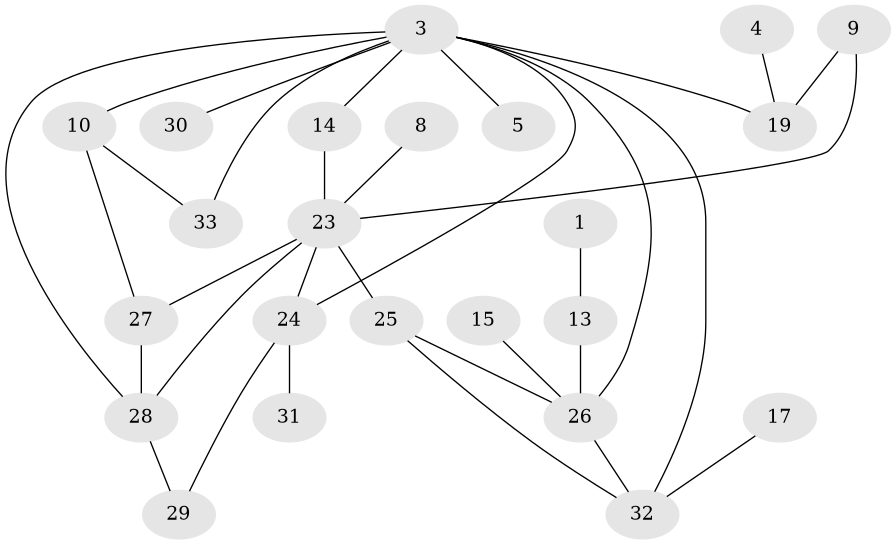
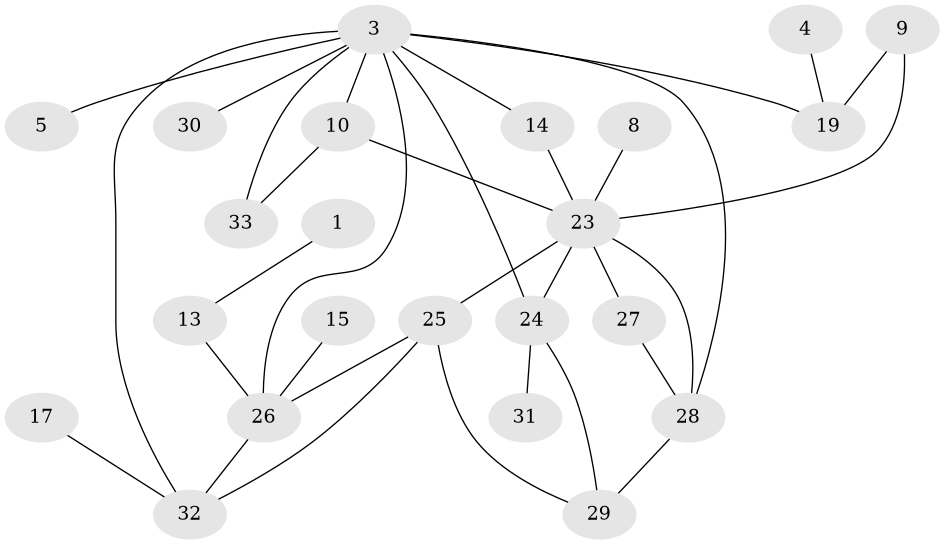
  graph {
    node [color=gray90 style=filled]
    edge [weight=1.0]
    1
    13
    26
    3
    5
    10
    14
    19
    24
    28
    30
    32
    33
    23
    29
    31
    4
    8
    25
    27
    9
    15
    17
    1 -- 13
    13 -- 26
    26 -- 32
    3 -- 26
    3 -- 5
    3 -- 10
    3 -- 14
    3 -- 19
    3 -- 24
    3 -- 28
    3 -- 30
    3 -- 32
    3 -- 33
    10 -- 33
-   10 -- 27
+   10 -- 23
    14 -- 23
    24 -- 29
    24 -- 31
    28 -- 29
    23 -- 24
    23 -- 28
    23 -- 25
    23 -- 27
    4 -- 19
    8 -- 23
    25 -- 26
    25 -- 32
+   25 -- 29
    27 -- 28
    9 -- 19
    9 -- 23
    15 -- 26
    17 -- 32
  }
